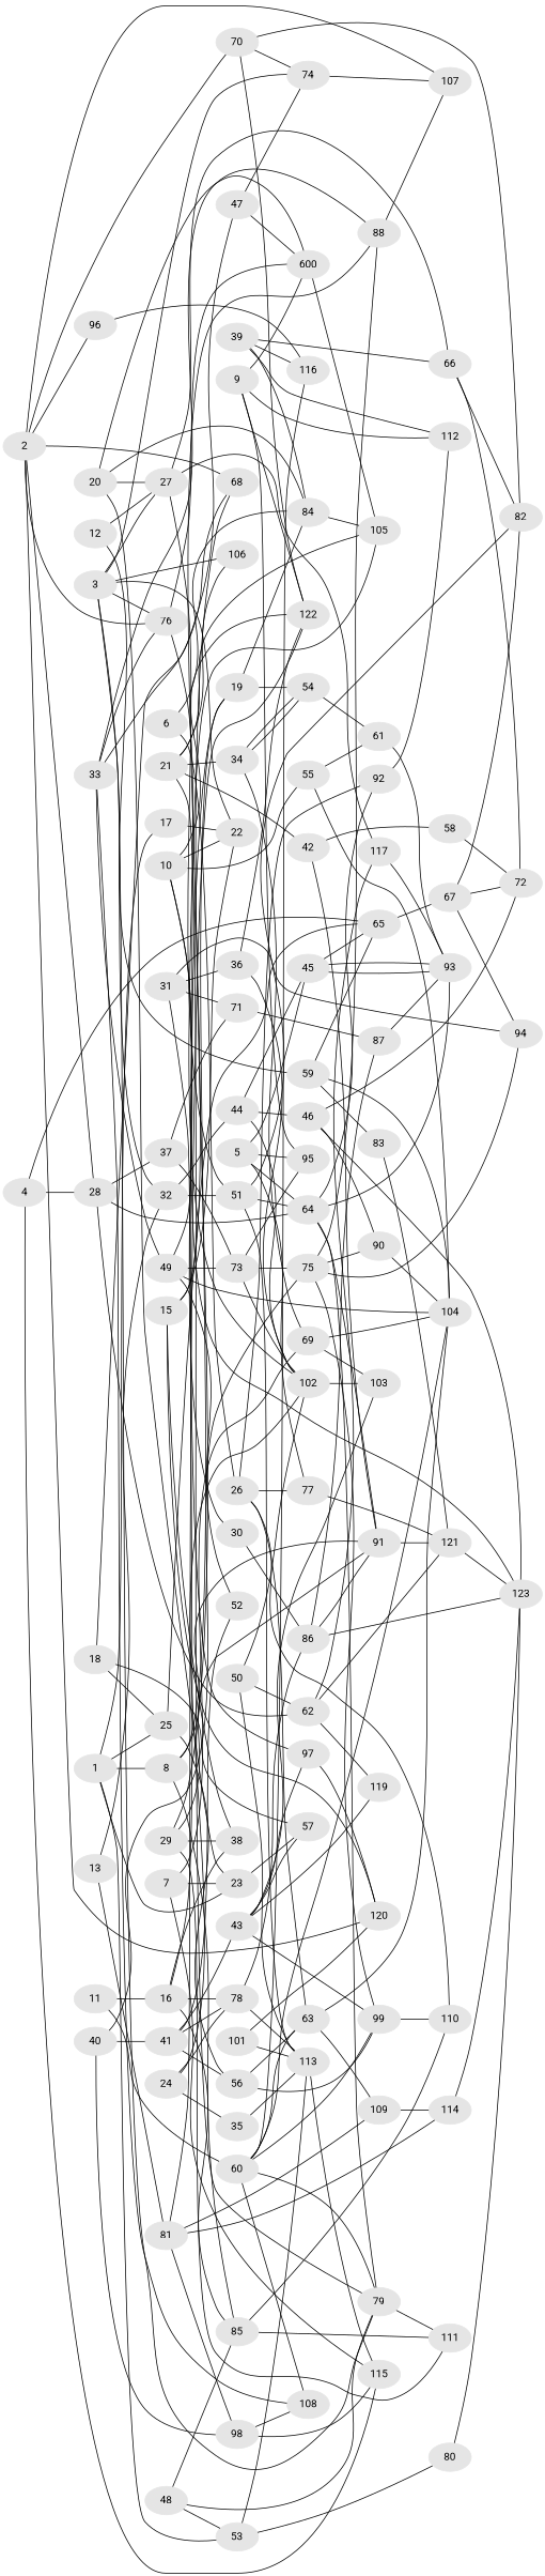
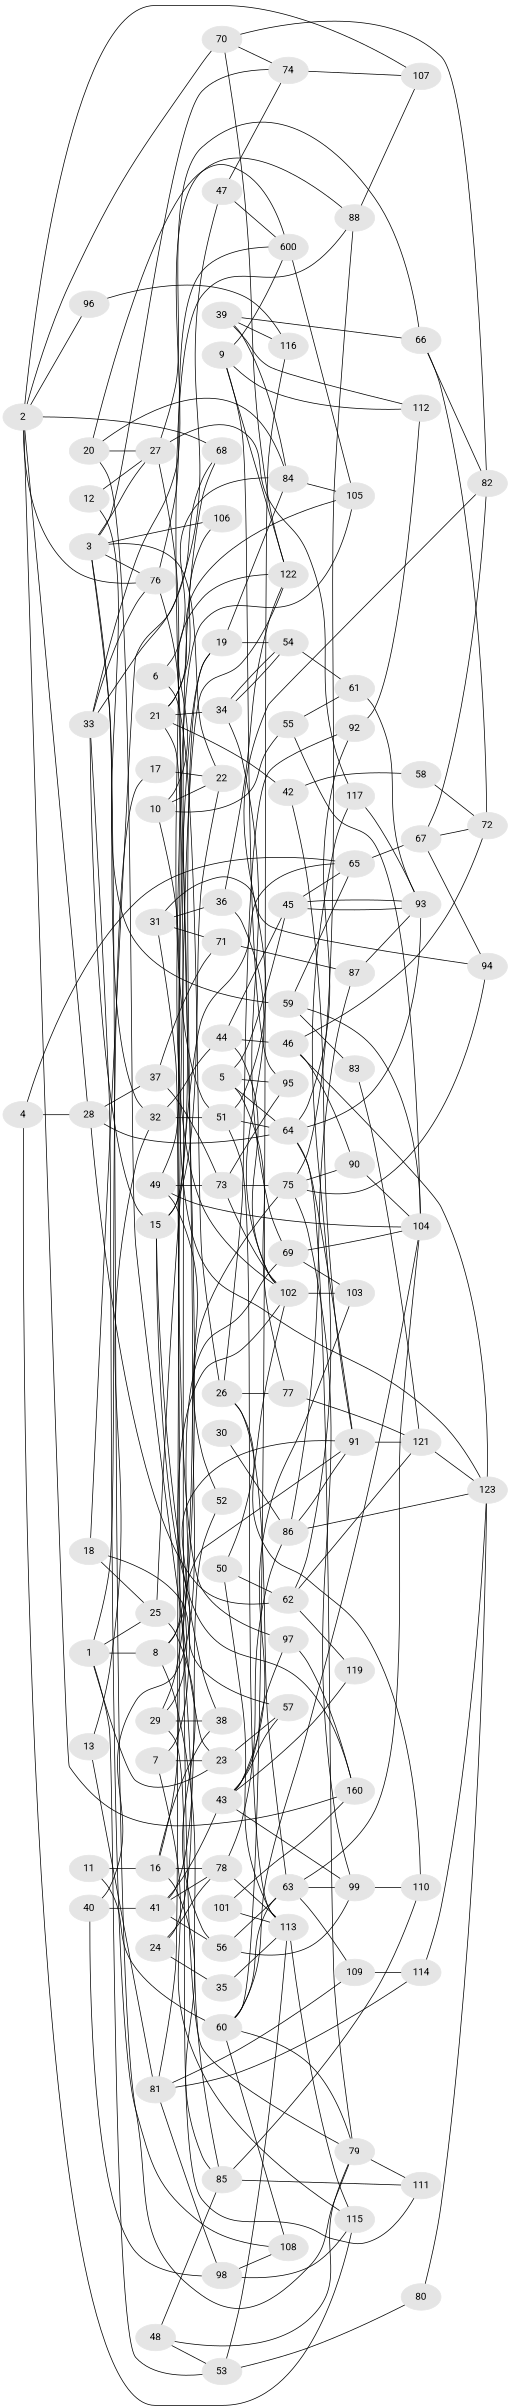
  graph {
    fontname=Roboto
    rankdir=LR
    node [color=gray90 fontname=Roboto style=filled]
    edge [fontname=Roboto]
    1
    8
    17
    23
    25
    53
    19
    85
    91
    22
    57
    65
    56
    113
    80
    75
    88
    94
    99
    90
    2
    28
    68
    70
    76
    96
    107
-   120
+   120 [label=160]
    64
    37
    62
    74
    122
    82
    n35 [label=600]
    102
    116
    3
    27
    32
    79
    106
    51
    66
    117
    44
    111
    4
    115
    67
    5
    45
    77
    95
    93
    92
    121
    6
    26
    84
    63
    110
    105
    7
    69
    103
    104
    54
    9
    112
    10
    30
    55
    123
    86
    61
    11
    16
    60
    38
    78
    108
    12
    59
    83
    13
    81
    98
    109
    114
    15
    18
    47
    20
    21
    34
    42
    58
    24
    35
    72
    71
    73
    119
    29
    87
    31
    36
    97
    46
    33
    49
    52
    39
    40
    41
    43
    48
    50
    101
    1 -- 8
    1 -- 17
    1 -- 23
    1 -- 25
    1 -- 53
    8 -- 19
    8 -- 85
    8 -- 91
    17 -- 22
    23 -- 57
    25 -- 65
    25 -- 56
    53 -- 113
    53 -- 80
    19 -- 84
    19 -- 54
    85 -- 111
    85 -- 110
    91 -- 121
    65 -- 67
    56 -- 99
    56 -- 63
    113 -- 115
    80 -- 123
    75 -- 88
    75 -- 94
    75 -- 99
    75 -- 90
    88 -- 107
    99 -- 110
    90 -- 104
    2 -- 28
    2 -- 68
    2 -- 70
    2 -- 76
    2 -- 96
    2 -- 107
    2 -- 120
    28 -- 64
    28 -- 37
    28 -- 62
    70 -- 74
    70 -- 122
    70 -- 82
    76 -- n35
    76 -- 102
    96 -- 116
    64 -- 91
    64 -- 79
    64 -- 93
    64 -- 92
    37 -- 71
    37 -- 73
    62 -- 117
    62 -- 121
    62 -- 119
    74 -- 107
    n35 -- 105
    102 -- 103
    3 -- 22
    3 -- 76
    3 -- 74
    3 -- 27
    3 -- 32
    3 -- 79
    3 -- 106
    27 -- 51
    27 -- 66
    27 -- 117
    32 -- 51
    32 -- 44
    79 -- 111
    51 -- 113
    51 -- 64
    51 -- 82
    66 -- 82
    66 -- 72
    117 -- 93
    44 -- 102
    44 -- 45
    44 -- 46
    4 -- 65
    4 -- 28
    4 -- 115
    67 -- 94
    67 -- 82
    67 -- 72
    5 -- 64
    5 -- 45
    5 -- 77
    5 -- 95
    45 -- 65
    45 -- 93
    45 -- 93
    77 -- 121
    92 -- 112
    121 -- 123
    6 -- 26
    6 -- 84
    26 -- 77
    26 -- 92
    26 -- 63
    26 -- 110
    84 -- 105
-   60 -- 99
+   63 -- 99
    63 -- 104
    63 -- 109
    7 -- 23
    7 -- 115
    7 -- 69
    69 -- 103
    69 -- 104
    54 -- 61
    9 -- 122
    9 -- n35
    9 -- 95
    9 -- 112
    10 -- 22
    10 -- 122
-   10 -- 30
    10 -- 55
    10 -- 123
    30 -- 86
    55 -- 104
    55 -- 61
    86 -- 91
    86 -- 123
    86 -- 87
    61 -- 93
    11 -- 16
    11 -- 60
    16 -- 19
    16 -- 85
    16 -- 38
    16 -- 78
    60 -- 116
    60 -- 79
    60 -- 63
    60 -- 104
    60 -- 108
    78 -- 113
    78 -- 86
    12 -- 27
    12 -- 59
    59 -- 65
    59 -- 104
    59 -- 83
    83 -- 121
    13 -- 32
    13 -- 81
    81 -- 122
    81 -- 98
    81 -- 109
    81 -- 114
    98 -- 115
    98 -- 108
    109 -- 114
    114 -- 123
    15 -- 22
    15 -- 88
    15 -- 120
    15 -- 38
    18 -- 25
    18 -- 57
    18 -- 47
    47 -- 74
    47 -- n35
    20 -- 23
    20 -- n35
    20 -- 27
    20 -- 84
    21 -- 79
    21 -- 106
    21 -- 105
    21 -- 34
    21 -- 42
    34 -- 69
    34 -- 54
    34 -- 54
    42 -- 91
    42 -- 58
    58 -- 72
    24 -- 102
    24 -- 78
    24 -- 35
    35 -- 113
    71 -- 87
    73 -- 75
    73 -- 102
    73 -- 95
    29 -- 91
    29 -- 68
    29 -- 111
    29 -- 38
    87 -- 93
    31 -- 94
    31 -- 71
    31 -- 36
    31 -- 97
    36 -- 122
    36 -- 102
    97 -- 120
    46 -- 90
    46 -- 123
    46 -- 72
    33 -- 88
    33 -- 68
    33 -- 76
    33 -- 108
-   33 -- 49
+   33 -- 15
    49 -- 105
    49 -- 104
    49 -- 73
    49 -- 52
    39 -- 116
    39 -- 66
    39 -- 84
    39 -- 112
    40 -- 75
    40 -- 98
    40 -- 41
    41 -- 56
    41 -- 78
    41 -- 52
    41 -- 43
    43 -- 57
    43 -- 99
    43 -- 103
    43 -- 119
    43 -- 97
    48 -- 53
    48 -- 85
    48 -- 79
    50 -- 113
    50 -- 62
    50 -- 102
    101 -- 113
    101 -- 120
  }
